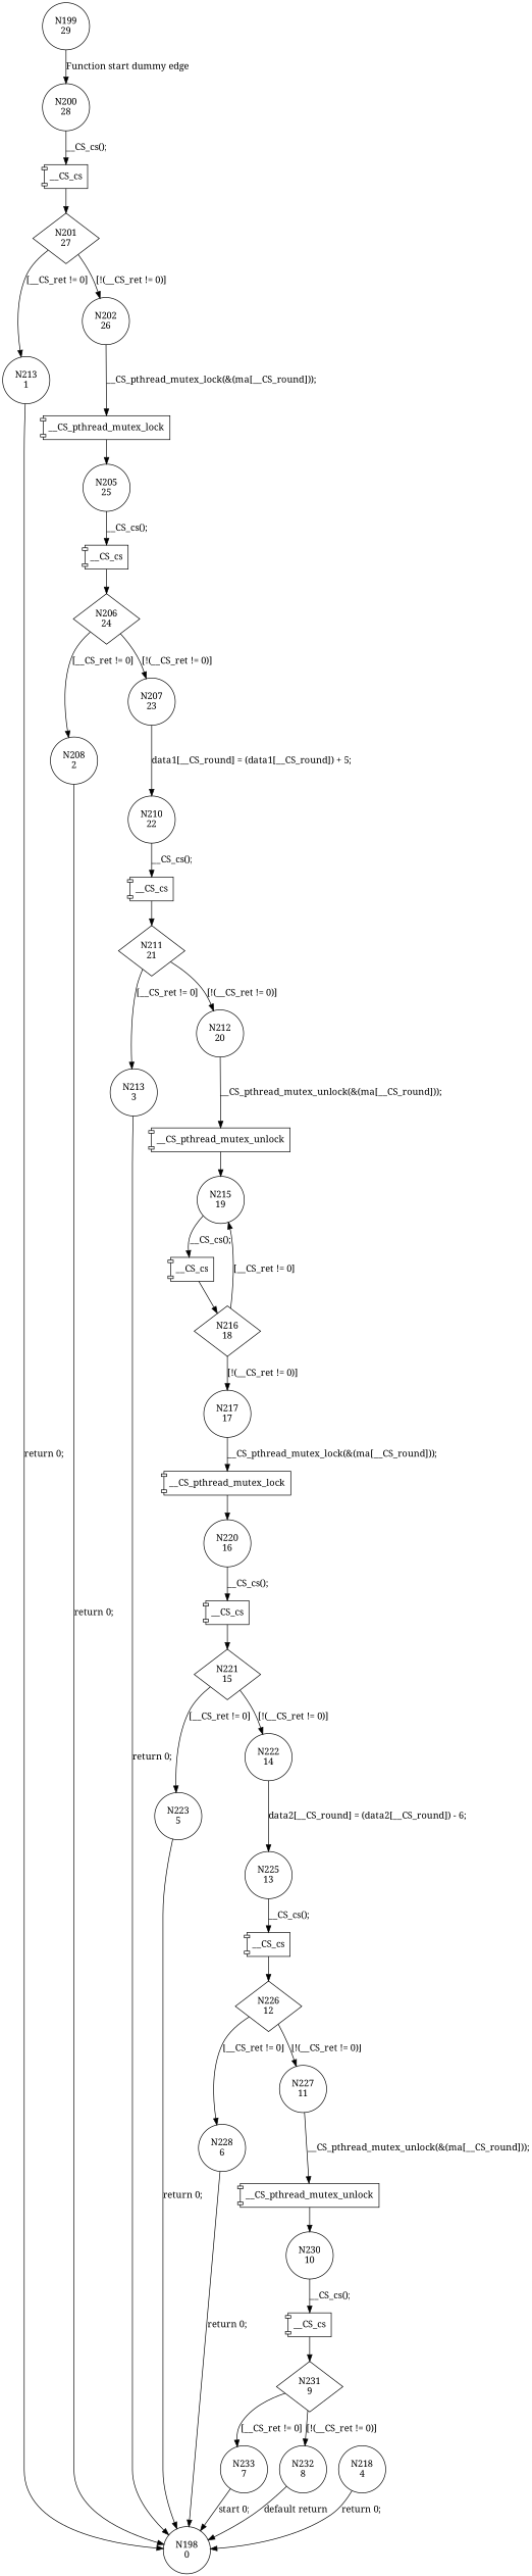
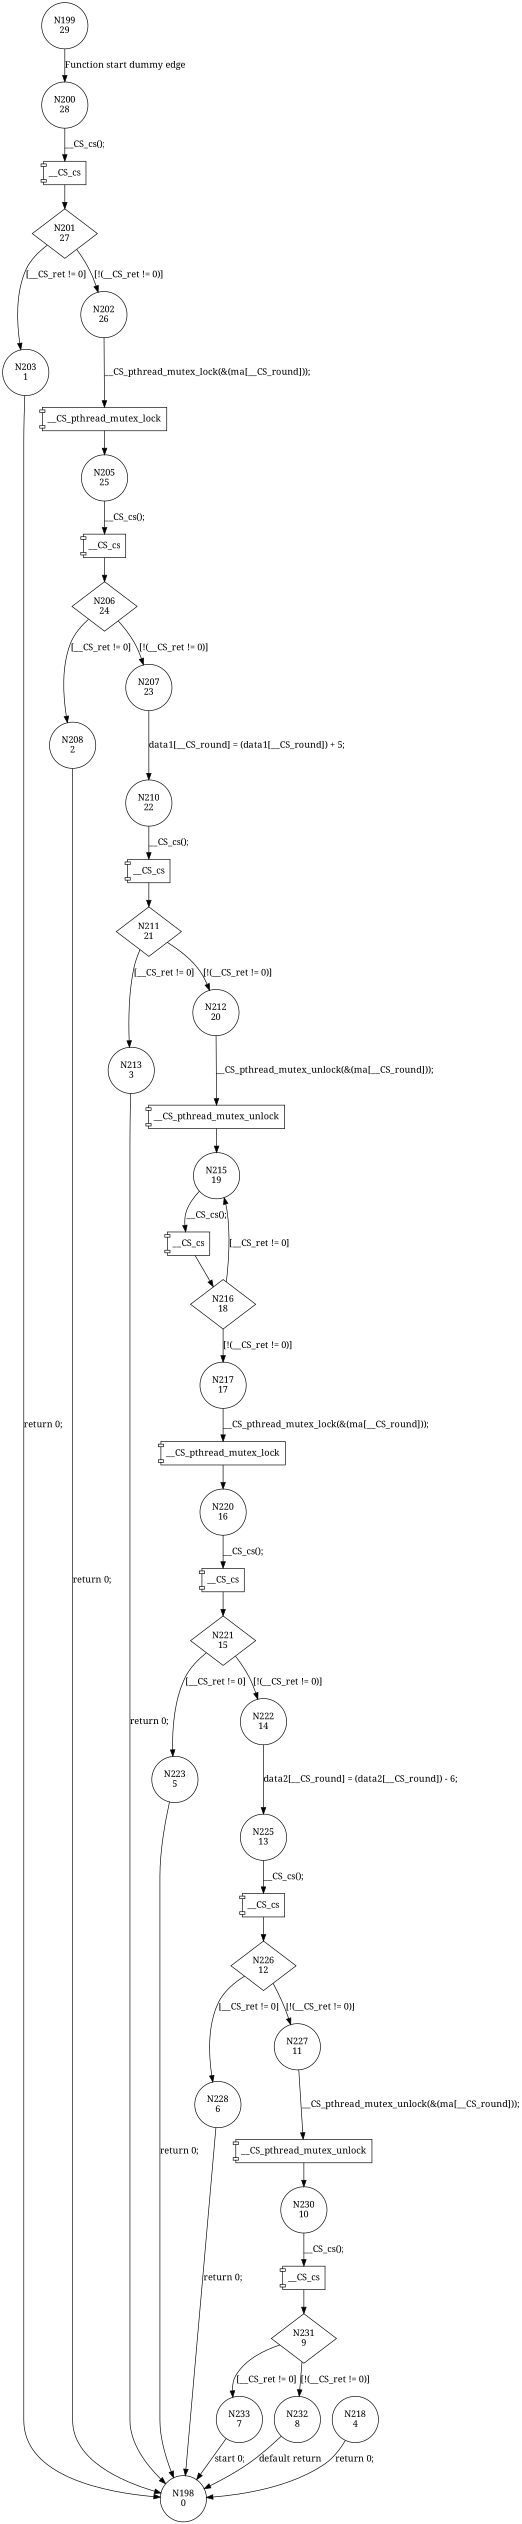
  digraph {
    fontname="Noto Serif"
    node [fontname="Noto Serif" shape=circle]
    edge [fontname="Noto Serif"]
    n1 [label="N199\n29"]
    n2 [label="N200\n28"]
    n3 [label=__CS_cs shape=component]
    n4 [label="N201\n27" shape=diamond]
-   n5 [label="N213\n1"]
+   n5 [label="N203\n1"]
    n6 [label="N202\n26"]
    n7 [label="N198\n0"]
    n8 [label=__CS_pthread_mutex_lock shape=component]
    n9 [label="N205\n25"]
    n10 [label=__CS_cs shape=component]
    n11 [label="N206\n24" shape=diamond]
    n12 [label="N208\n2"]
    n13 [label="N207\n23"]
    n14 [label="N210\n22"]
    n15 [label=__CS_cs shape=component]
    n16 [label="N211\n21" shape=diamond]
    n17 [label="N213\n3"]
    n18 [label="N212\n20"]
    n19 [label=__CS_pthread_mutex_unlock shape=component]
    n20 [label="N215\n19"]
    n21 [label=__CS_cs shape=component]
    n22 [label="N216\n18" shape=diamond]
    n23 [label="N217\n17"]
    n24 [label="N218\n4"]
    n25 [label=__CS_pthread_mutex_lock shape=component]
    n26 [label="N220\n16"]
    n27 [label=__CS_cs shape=component]
    n28 [label="N221\n15" shape=diamond]
    n29 [label="N223\n5"]
    n30 [label="N222\n14"]
    n31 [label="N225\n13"]
    n32 [label=__CS_cs shape=component]
    n33 [label="N226\n12" shape=diamond]
    n34 [label="N228\n6"]
    n35 [label="N227\n11"]
    n36 [label=__CS_pthread_mutex_unlock shape=component]
    n37 [label="N230\n10"]
    n38 [label=__CS_cs shape=component]
    n39 [label="N231\n9" shape=diamond]
    n40 [label="N233\n7"]
    n41 [label="N232\n8"]
    n1 -> n2 [label="Function start dummy edge"]
    n2 -> n3 [label="__CS_cs();"]
    n3 -> n4
    n4 -> n5 [label="[__CS_ret != 0]"]
    n4 -> n6 [label="[!(__CS_ret != 0)]"]
    n5 -> n7 [label="return 0;"]
    n6 -> n8 [label="__CS_pthread_mutex_lock(&(ma[__CS_round]));"]
    n8 -> n9
    n9 -> n10 [label="__CS_cs();"]
    n10 -> n11
    n11 -> n12 [label="[__CS_ret != 0]"]
    n11 -> n13 [label="[!(__CS_ret != 0)]"]
    n12 -> n7 [label="return 0;"]
    n13 -> n14 [label="data1[__CS_round] = (data1[__CS_round]) + 5;"]
    n14 -> n15 [label="__CS_cs();"]
    n15 -> n16
    n16 -> n17 [label="[__CS_ret != 0]"]
    n16 -> n18 [label="[!(__CS_ret != 0)]"]
    n17 -> n7 [label="return 0;"]
    n18 -> n19 [label="__CS_pthread_mutex_unlock(&(ma[__CS_round]));"]
    n19 -> n20
    n20 -> n21 [label="__CS_cs();"]
    n21 -> n22
    n22 -> n20 [label="[__CS_ret != 0]"]
    n22 -> n23 [label="[!(__CS_ret != 0)]"]
    n23 -> n25 [label="__CS_pthread_mutex_lock(&(ma[__CS_round]));"]
    n24 -> n7 [label="return 0;"]
    n25 -> n26
    n26 -> n27 [label="__CS_cs();"]
    n27 -> n28
    n28 -> n29 [label="[__CS_ret != 0]"]
    n28 -> n30 [label="[!(__CS_ret != 0)]"]
    n29 -> n7 [label="return 0;"]
    n30 -> n31 [label="data2[__CS_round] = (data2[__CS_round]) - 6;"]
    n31 -> n32 [label="__CS_cs();"]
    n32 -> n33
    n33 -> n34 [label="[__CS_ret != 0]"]
    n33 -> n35 [label="[!(__CS_ret != 0)]"]
    n34 -> n7 [label="return 0;"]
    n35 -> n36 [label="__CS_pthread_mutex_unlock(&(ma[__CS_round]));"]
    n36 -> n37
    n37 -> n38 [label="__CS_cs();"]
    n38 -> n39
    n39 -> n40 [label="[__CS_ret != 0]"]
    n39 -> n41 [label="[!(__CS_ret != 0)]"]
    n40 -> n7 [label="start 0;"]
    n41 -> n7 [label="default return"]
  }
